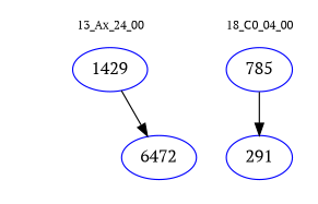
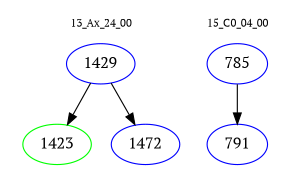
  digraph {
    fontname="PT Serif"
    node [color=blue fontname="PT Serif"]
    edge [color=black fontname="PT Serif"]
    n1 [label=1429]
-   n3 [label=6472]
+   n2 [color=green label=1423]
+   n3 [label=1472]
    n4 [label=785]
-   n5 [label=291]
+   n5 [label=791]
    subgraph cluster_1 {
      color=white
      fontsize=10
      label="13_Ax_24_00"
      n1
+     n2
      n3
    }
    subgraph cluster_2 {
      color=white
      fontsize=10
-     label="18_C0_04_00"
+     label="15_C0_04_00"
      n4
      n5
    }
+   n1 -> n2
    n1 -> n3
    n4 -> n5
  }
